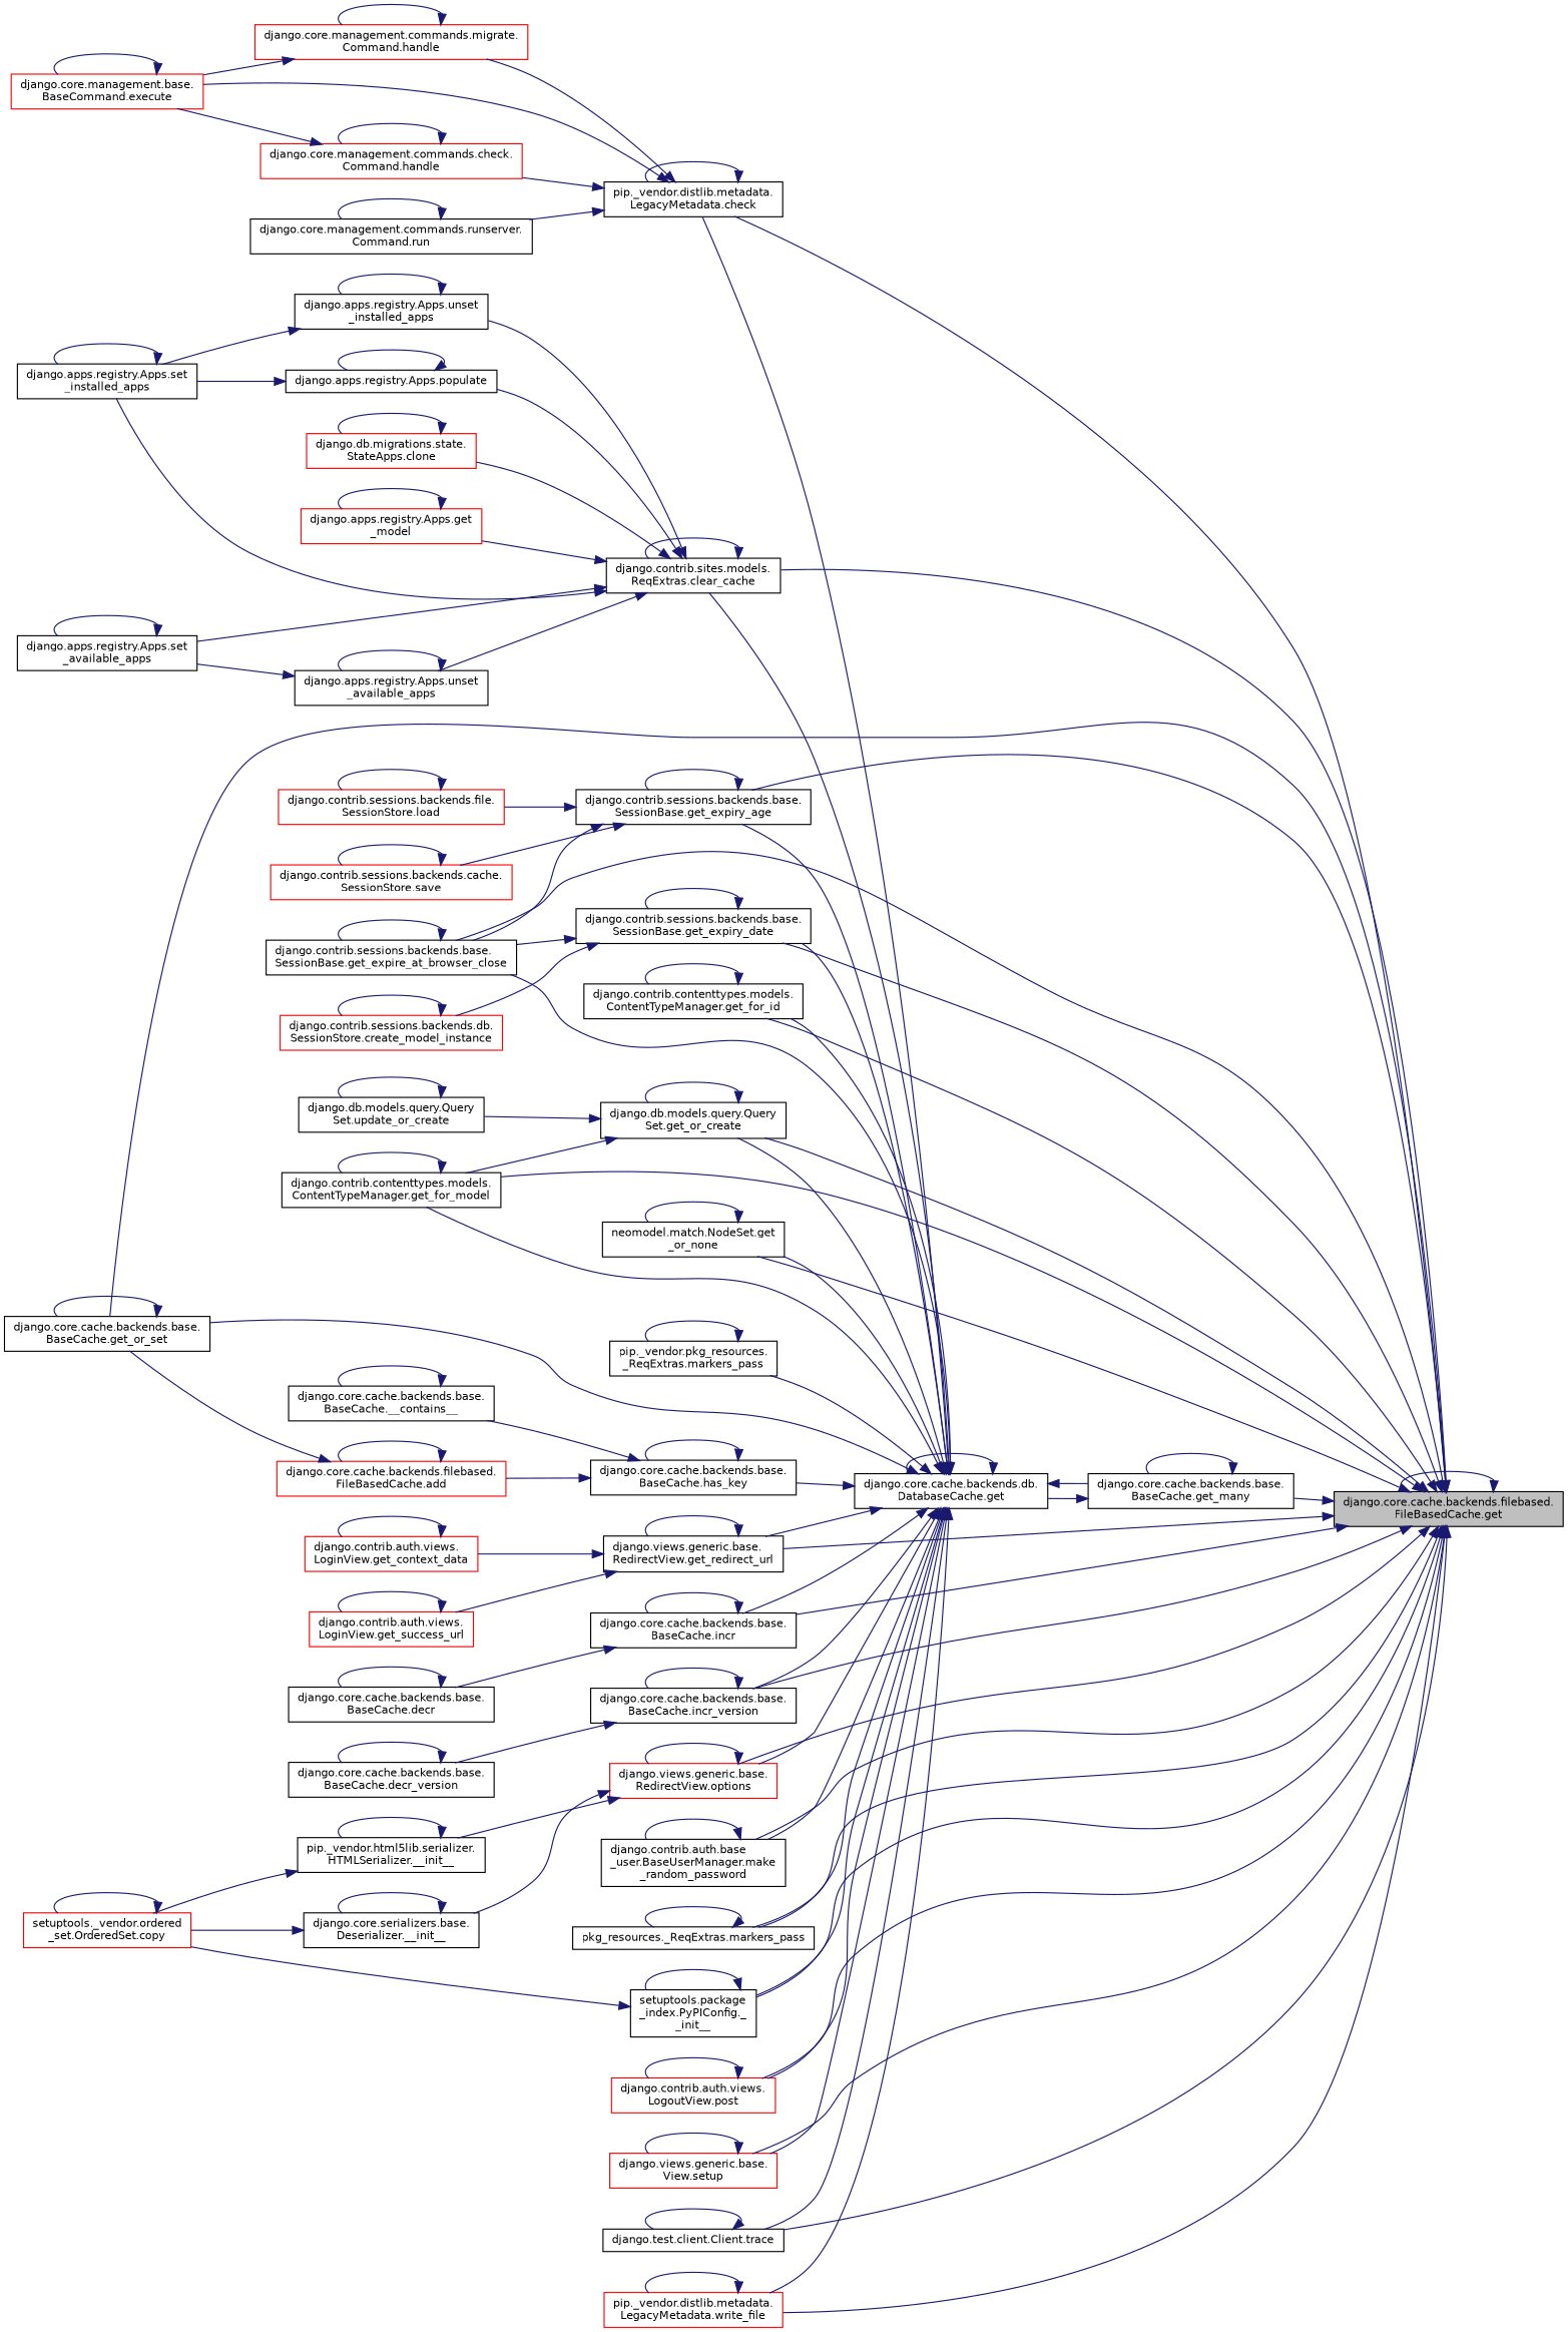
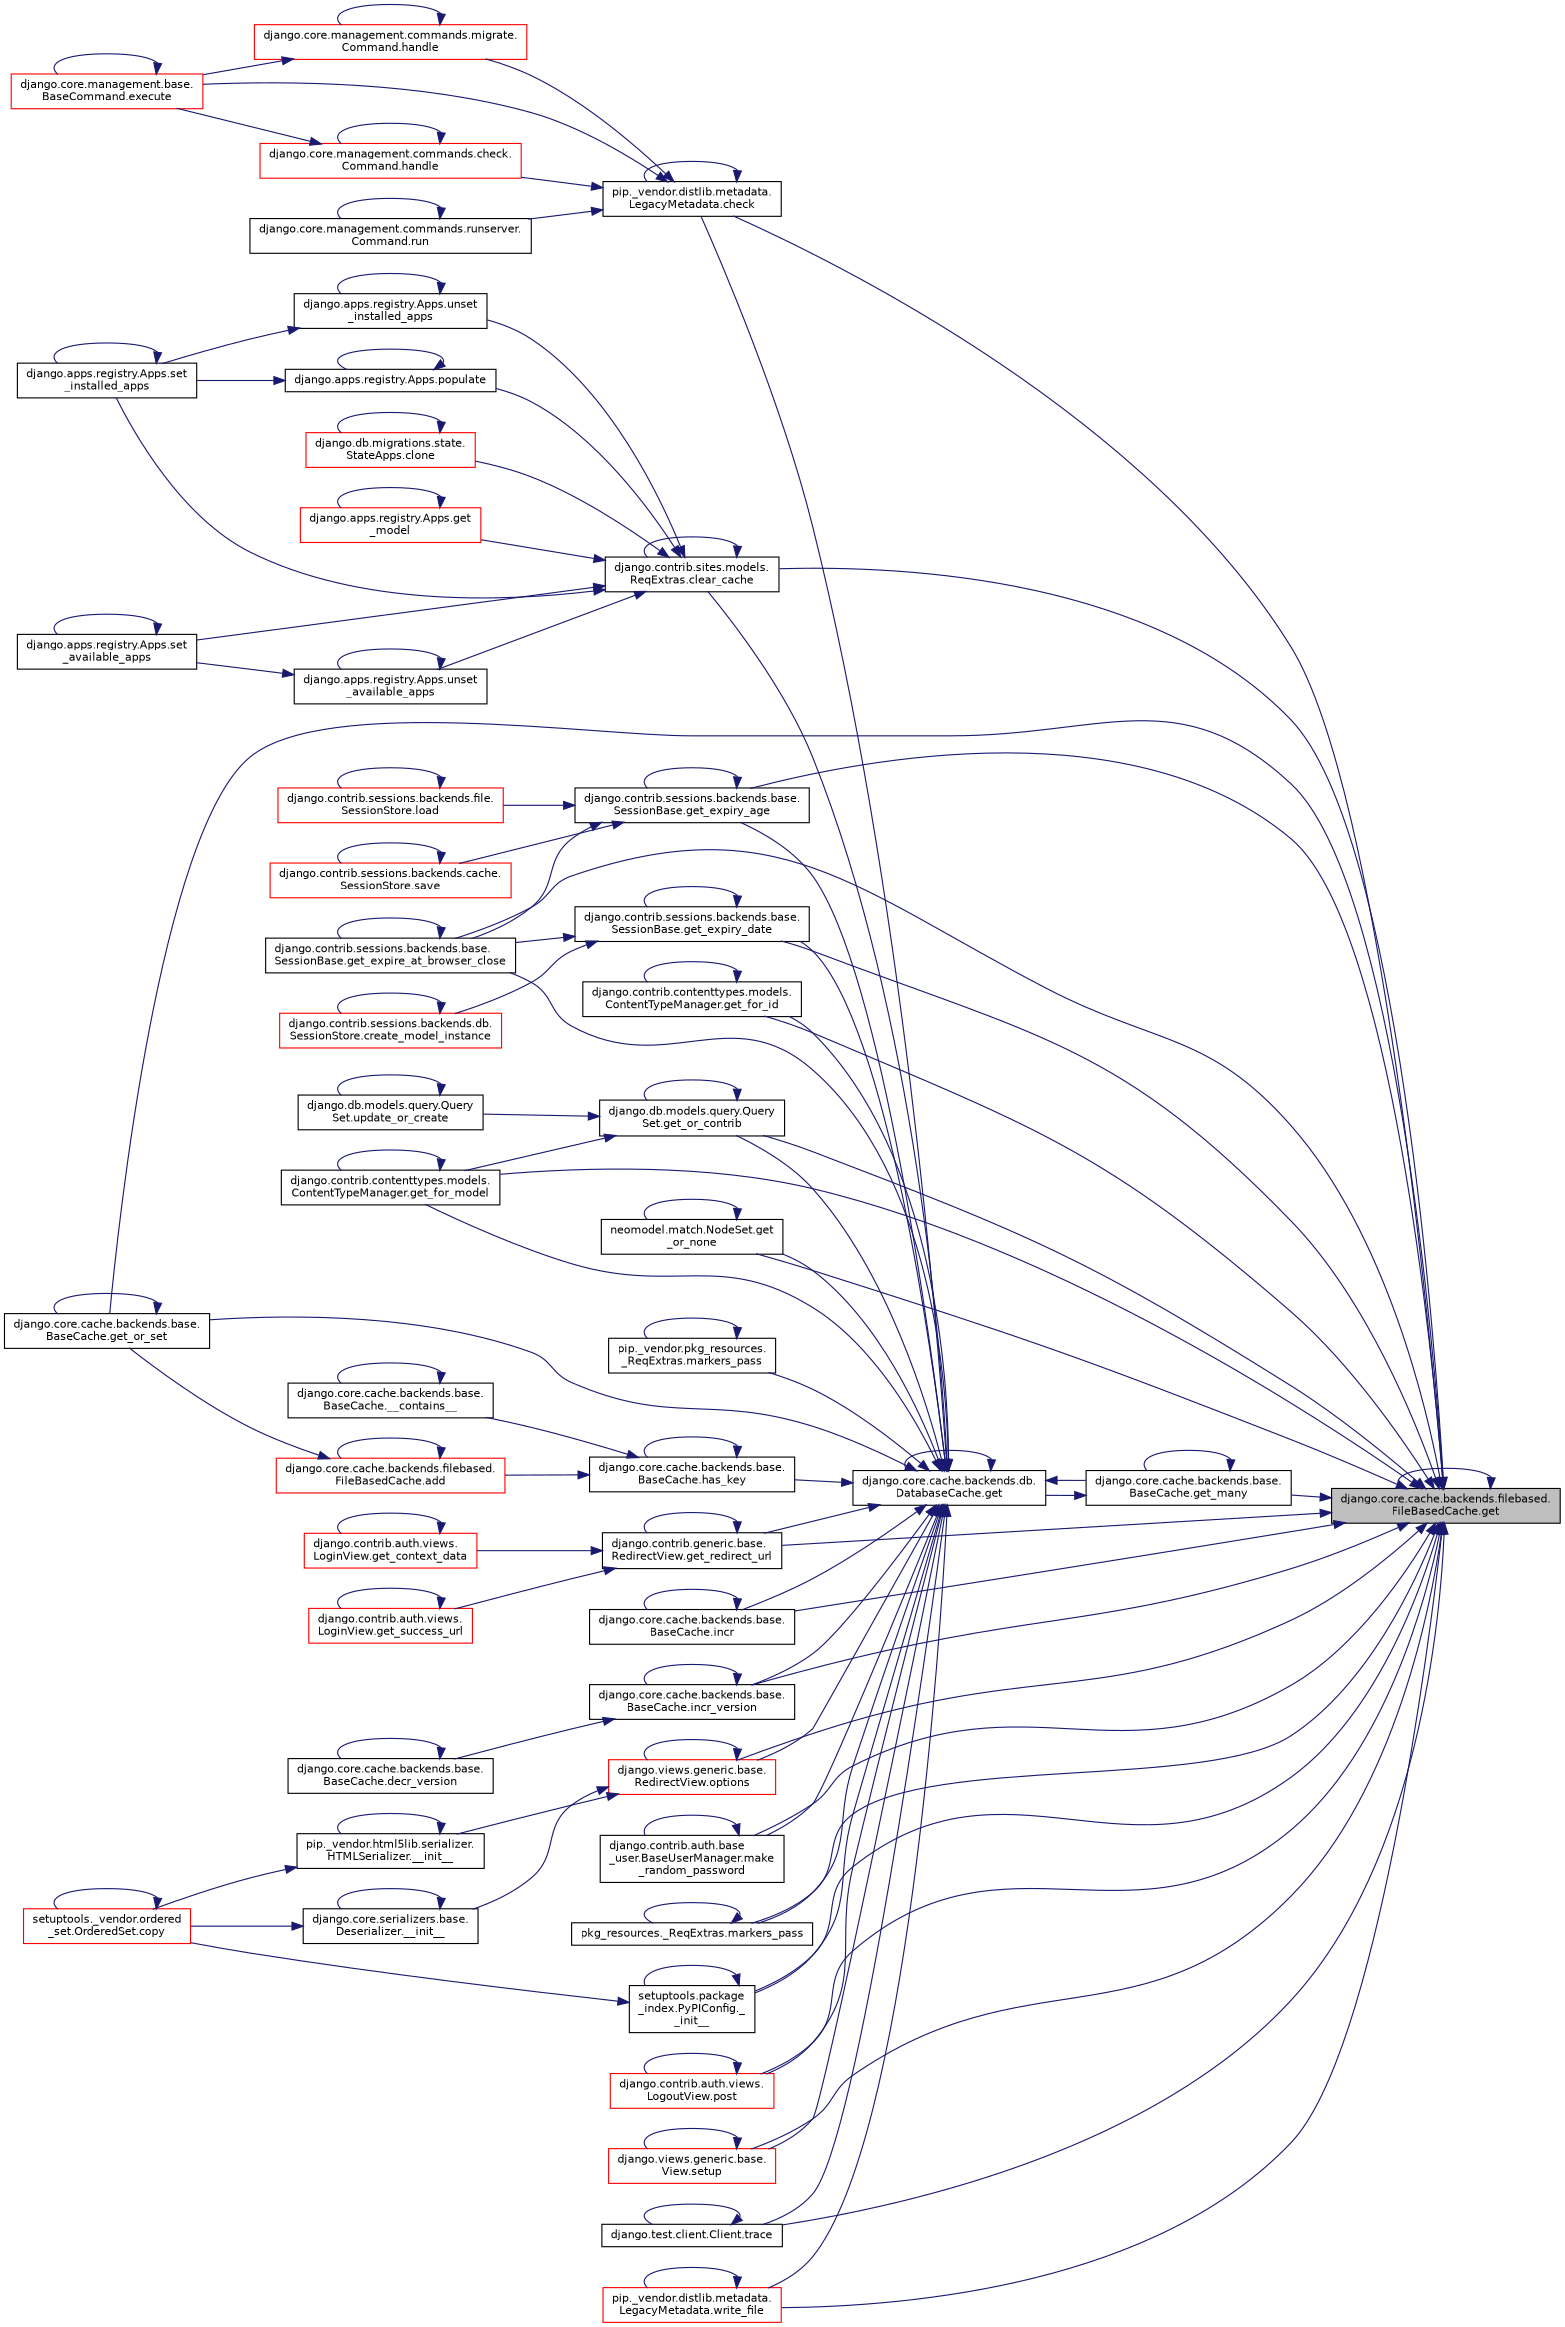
  digraph {
    rankdir=RL
    node [color=black fillcolor=white fontname=Helvetica fontsize=10 shape=record style=filled]
    edge [color=midnightblue dir=back fontname=Helvetica fontsize=10 labelfontname=Helvetica labelfontsize=10 style=solid]
    n1 [fillcolor=grey75 fontcolor=black height=0.2 label="django.core.cache.backends.filebased.\lFileBasedCache.get" width=0.4]
    n2 [height=0.2 label="setuptools.package\l_index.PyPIConfig._\l_init__" width=0.4]
    n3 [height=0.2 label="pip._vendor.distlib.metadata.\lLegacyMetadata.check" width=0.4]
    n4 [height=0.2 label="django.contrib.sites.models.\lReqExtras.clear_cache" width=0.4]
    n5 [height=0.2 label="django.contrib.sessions.backends.base.\lSessionBase.get_expire_at_browser_close" width=0.4]
    n6 [height=0.2 label="django.contrib.sessions.backends.base.\lSessionBase.get_expiry_age" width=0.4]
    n7 [height=0.2 label="django.contrib.sessions.backends.base.\lSessionBase.get_expiry_date" width=0.4]
    n8 [height=0.2 label="django.contrib.contenttypes.models.\lContentTypeManager.get_for_id" width=0.4]
    n9 [height=0.2 label="django.contrib.contenttypes.models.\lContentTypeManager.get_for_model" width=0.4]
    n10 [height=0.2 label="django.core.cache.backends.base.\lBaseCache.get_many" width=0.4]
-   n11 [height=0.2 label="django.db.models.query.Query\lSet.get_or_create" width=0.4]
+   n11 [height=0.2 label="django.db.models.query.Query\lSet.get_or_contrib" width=0.4]
    n12 [height=0.2 label="neomodel.match.NodeSet.get\l_or_none" width=0.4]
    n13 [height=0.2 label="django.core.cache.backends.base.\lBaseCache.get_or_set" width=0.4]
-   n14 [height=0.2 label="django.views.generic.base.\lRedirectView.get_redirect_url" width=0.4]
+   n14 [height=0.2 label="django.contrib.generic.base.\lRedirectView.get_redirect_url" width=0.4]
    n15 [height=0.2 label="django.core.cache.backends.base.\lBaseCache.incr" width=0.4]
    n16 [height=0.2 label="django.core.cache.backends.base.\lBaseCache.incr_version" width=0.4]
    n17 [height=0.2 label="django.contrib.auth.base\l_user.BaseUserManager.make\l_random_password" width=0.4]
    n18 [height=0.2 label="pkg_resources._ReqExtras.markers_pass" width=0.4]
    n19 [color=red height=0.2 label="django.views.generic.base.\lRedirectView.options" width=0.4]
    n20 [color=red height=0.2 label="django.contrib.auth.views.\lLogoutView.post" width=0.4]
    n21 [color=red height=0.2 label="django.views.generic.base.\lView.setup" width=0.4]
    n22 [height=0.2 label="django.test.client.Client.trace" width=0.4]
    n23 [color=red height=0.2 label="pip._vendor.distlib.metadata.\lLegacyMetadata.write_file" width=0.4]
    n24 [color=red height=0.2 label="setuptools._vendor.ordered\l_set.OrderedSet.copy" width=0.4]
    n25 [color=red height=0.2 label="django.core.management.base.\lBaseCommand.execute" width=0.4]
    n26 [color=red height=0.2 label="django.core.management.commands.check.\lCommand.handle" width=0.4]
    n27 [color=red height=0.2 label="django.core.management.commands.migrate.\lCommand.handle" width=0.4]
    n28 [height=0.2 label="django.core.management.commands.runserver.\lCommand.run" width=0.4]
    n29 [color=red height=0.2 label="django.db.migrations.state.\lStateApps.clone" width=0.4]
    n30 [color=red height=0.2 label="django.apps.registry.Apps.get\l_model" width=0.4]
    n31 [height=0.2 label="django.apps.registry.Apps.populate" width=0.4]
    n32 [height=0.2 label="django.apps.registry.Apps.set\l_installed_apps" width=0.4]
    n33 [height=0.2 label="django.apps.registry.Apps.set\l_available_apps" width=0.4]
    n34 [height=0.2 label="django.apps.registry.Apps.unset\l_available_apps" width=0.4]
    n35 [height=0.2 label="django.apps.registry.Apps.unset\l_installed_apps" width=0.4]
    n36 [color=red height=0.2 label="django.contrib.sessions.backends.file.\lSessionStore.load" width=0.4]
    n37 [color=red height=0.2 label="django.contrib.sessions.backends.cache.\lSessionStore.save" width=0.4]
    n38 [color=red height=0.2 label="django.contrib.sessions.backends.db.\lSessionStore.create_model_instance" width=0.4]
    n39 [height=0.2 label="django.core.cache.backends.db.\lDatabaseCache.get" width=0.4]
    n40 [height=0.2 label="django.db.models.query.Query\lSet.update_or_create" width=0.4]
    n41 [color=red height=0.2 label="django.contrib.auth.views.\lLoginView.get_context_data" width=0.4]
    n42 [color=red height=0.2 label="django.contrib.auth.views.\lLoginView.get_success_url" width=0.4]
    n43 [height=0.2 label="django.core.cache.backends.base.\lBaseCache.has_key" width=0.4]
    n44 [height=0.2 label="django.core.cache.backends.base.\lBaseCache.__contains__" width=0.4]
    n45 [color=red height=0.2 label="django.core.cache.backends.filebased.\lFileBasedCache.add" width=0.4]
-   n46 [height=0.2 label="django.core.cache.backends.base.\lBaseCache.decr" width=0.4]
    n47 [height=0.2 label="django.core.cache.backends.base.\lBaseCache.decr_version" width=0.4]
    n48 [height=0.2 label="pip._vendor.pkg_resources.\l_ReqExtras.markers_pass" width=0.4]
    n49 [height=0.2 label="pip._vendor.html5lib.serializer.\lHTMLSerializer.__init__" width=0.4]
    n50 [height=0.2 label="django.core.serializers.base.\lDeserializer.__init__" width=0.4]
    n1 -> n1
    n1 -> n2
    n1 -> n3
    n1 -> n4
    n1 -> n5
    n1 -> n6
    n1 -> n7
    n1 -> n8
    n1 -> n9
    n1 -> n10
    n1 -> n11
    n1 -> n12
    n1 -> n13
    n1 -> n14
    n1 -> n15
    n1 -> n16
    n1 -> n17
    n1 -> n18
    n1 -> n19
    n1 -> n20
    n1 -> n21
    n1 -> n22
    n1 -> n23
    n2 -> n2
    n2 -> n24
    n3 -> n3
    n3 -> n25
    n3 -> n26
    n3 -> n27
    n3 -> n28
    n4 -> n4
    n4 -> n29
    n4 -> n30
    n4 -> n31
    n4 -> n32
    n4 -> n33
    n4 -> n34
    n4 -> n35
    n5 -> n5
    n6 -> n5
    n6 -> n6
    n6 -> n36
    n6 -> n37
    n7 -> n5
    n7 -> n7
    n7 -> n38
    n8 -> n8
    n9 -> n9
    n10 -> n10
    n10 -> n39
    n11 -> n9
    n11 -> n11
    n11 -> n40
    n12 -> n12
    n13 -> n13
    n14 -> n14
    n14 -> n41
    n14 -> n42
    n15 -> n15
-   n15 -> n46
    n16 -> n16
    n16 -> n47
    n17 -> n17
    n18 -> n18
    n19 -> n19
    n19 -> n49
    n19 -> n50
    n20 -> n20
    n21 -> n21
    n22 -> n22
    n23 -> n23
    n24 -> n24
    n25 -> n25
    n26 -> n25
    n26 -> n26
    n27 -> n25
    n27 -> n27
    n28 -> n28
    n29 -> n29
    n30 -> n30
    n31 -> n31
    n31 -> n32
    n32 -> n32
    n33 -> n33
    n34 -> n33
    n34 -> n34
    n35 -> n32
    n35 -> n35
    n36 -> n36
    n37 -> n37
    n38 -> n38
    n39 -> n2
    n39 -> n3
    n39 -> n4
    n39 -> n5
    n39 -> n6
    n39 -> n7
    n39 -> n8
    n39 -> n9
    n39 -> n10
    n39 -> n11
    n39 -> n12
    n39 -> n13
    n39 -> n14
    n39 -> n15
    n39 -> n16
    n39 -> n17
    n39 -> n18
    n39 -> n19
    n39 -> n20
    n39 -> n21
    n39 -> n22
    n39 -> n23
    n39 -> n39
    n39 -> n43
    n39 -> n48
    n40 -> n40
    n41 -> n41
    n42 -> n42
    n43 -> n43
    n43 -> n44
    n43 -> n45
    n44 -> n44
    n45 -> n13
    n45 -> n45
-   n46 -> n46
    n47 -> n47
    n48 -> n48
    n49 -> n24
    n49 -> n49
    n50 -> n24
    n50 -> n50
  }
